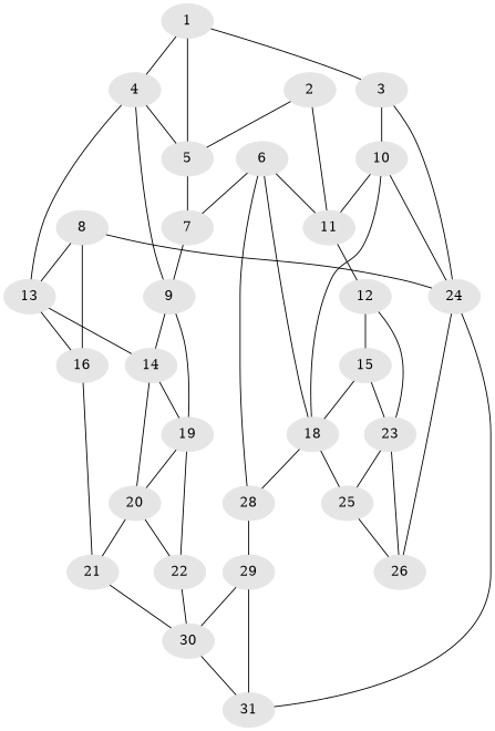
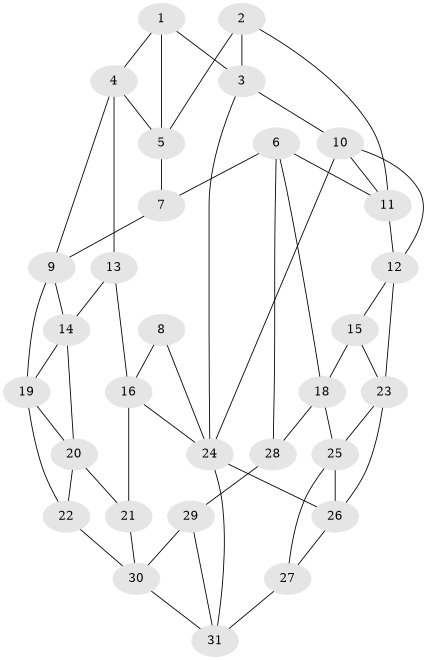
  graph {
    node [color=gray90 style=filled]
    edge [weight=1.0]
    1
    3
    4
    5
    10
    24
    9
    13
    7
    2
    11
    12
    26
    31
    14
    19
    16
    6
    18
    28
    25
    29
    8
    21
    20
    22
    15
    23
    30
+   27
    1 -- 3
    1 -- 4
    1 -- 5
    3 -- 10
    3 -- 24
    4 -- 5
    4 -- 9
    4 -- 13
    5 -- 7
    10 -- 24
    10 -- 11
-   10 -- 18
+   10 -- 12
    24 -- 26
    24 -- 31
    9 -- 14
    9 -- 19
    13 -- 14
    13 -- 16
    7 -- 9
+   2 -- 3
    2 -- 5
    2 -- 11
    11 -- 12
    12 -- 15
    12 -- 23
+   26 -- 27
    14 -- 19
    14 -- 20
    19 -- 20
    19 -- 22
+   16 -- 24
    16 -- 21 [weight=2.0]
    6 -- 7
    6 -- 11
    6 -- 18
    6 -- 28
    18 -- 28
    18 -- 25
    28 -- 29
    25 -- 26
+   25 -- 27
    29 -- 31
    29 -- 30
    8 -- 24
-   8 -- 13
    8 -- 16 [weight=2.0]
    21 -- 30
    20 -- 21
    20 -- 22
    22 -- 30
    15 -- 18
    15 -- 23
    23 -- 26
    23 -- 25
    30 -- 31
+   27 -- 31
  }
